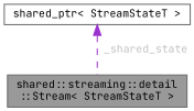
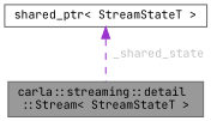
  digraph {
    fontname="JetBrains Mono"
    node [color=gray40 fontname="JetBrains Mono" fontsize=10 shape=box style=filled]
-   n1 [fillcolor=grey60 fontcolor=black height=0.2 label="shared::streaming::detail\l::Stream\< StreamStateT \>" width=0.4]
+   n1 [fillcolor=grey60 fontcolor=black height=0.2 label="carla::streaming::detail\l::Stream\< StreamStateT \>" width=0.4]
    n2 [fillcolor=white height=0.2 label="shared_ptr\< StreamStateT \>" width=0.4]
    n2 -> n1 [color=darkorchid3 dir=back fontcolor=grey fontname="JetBrains Mono" fontsize=10 label=" _shared_state" labelfontname=Helvetica labelfontsize=10 style=dashed]
  }
